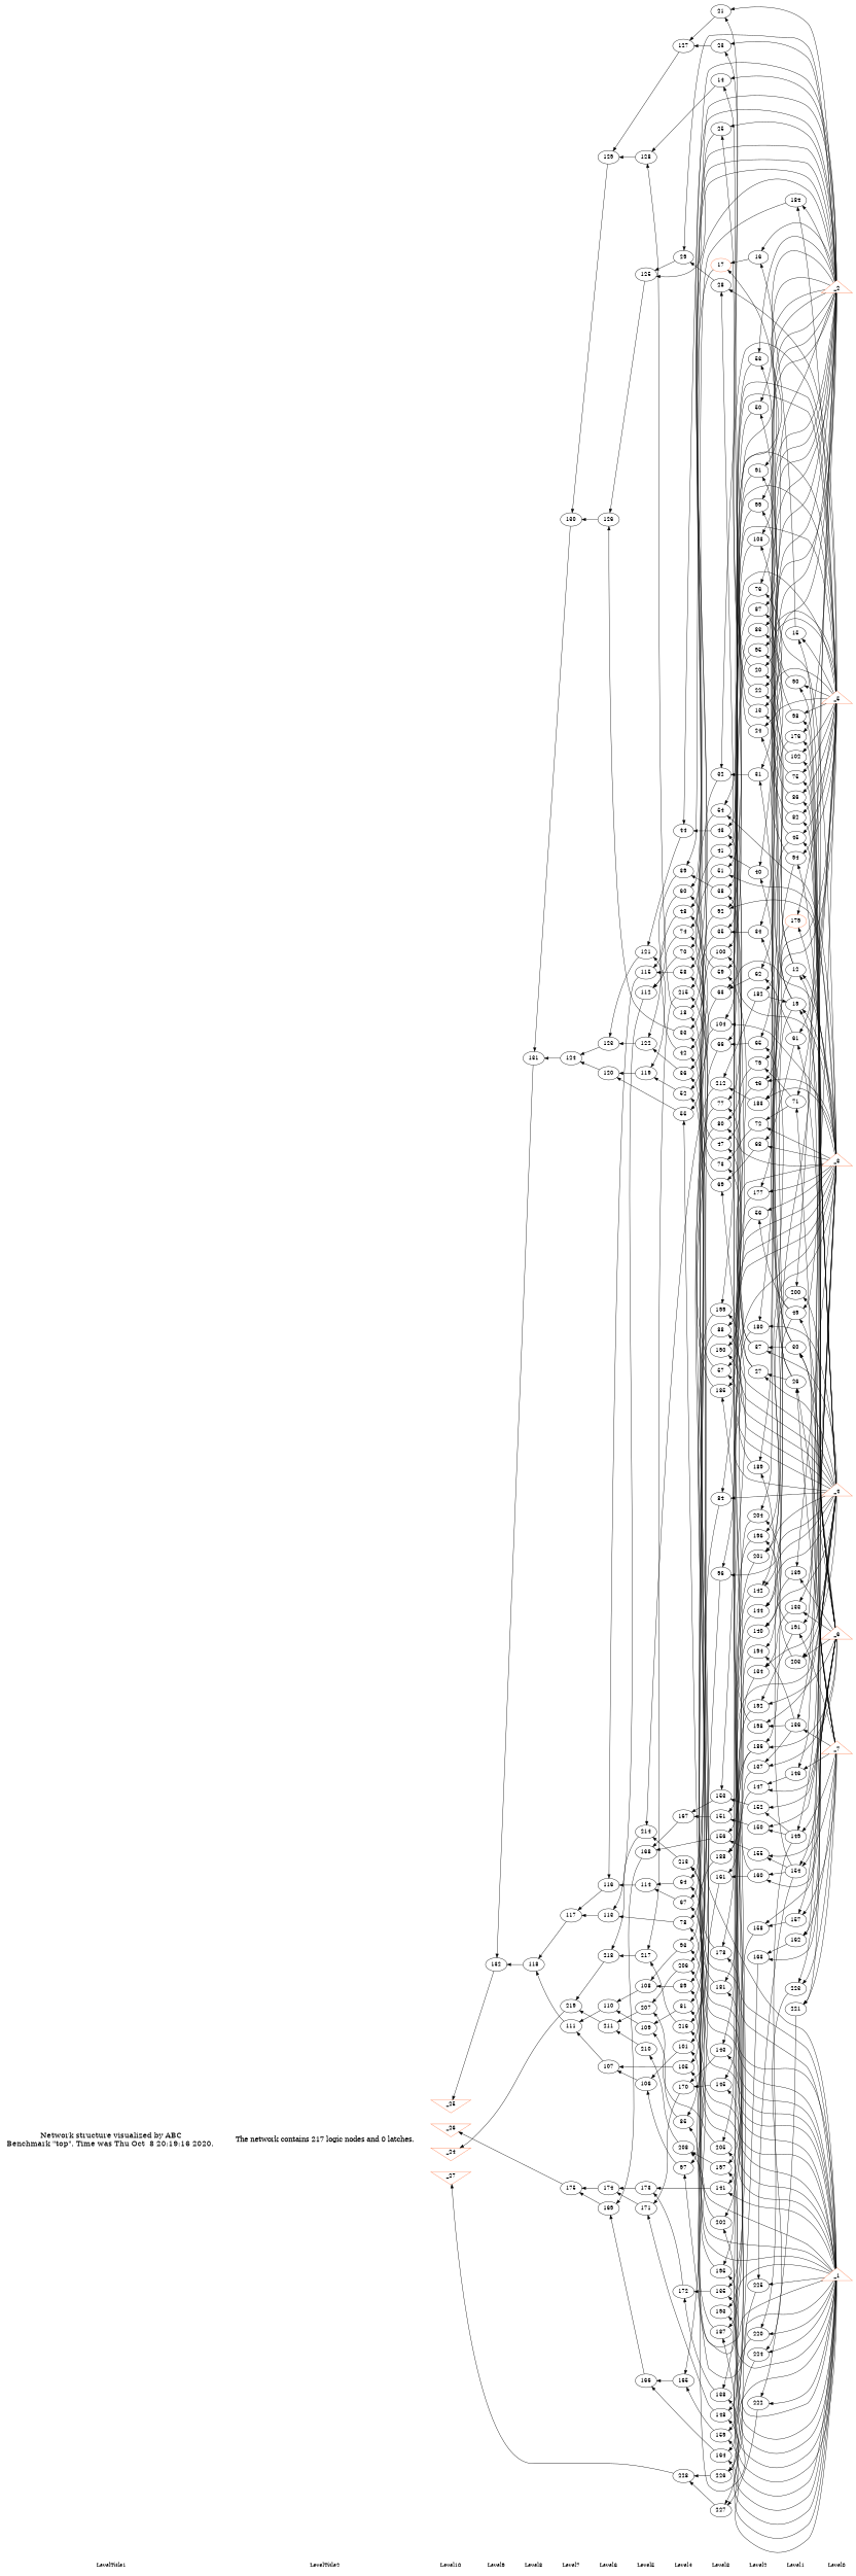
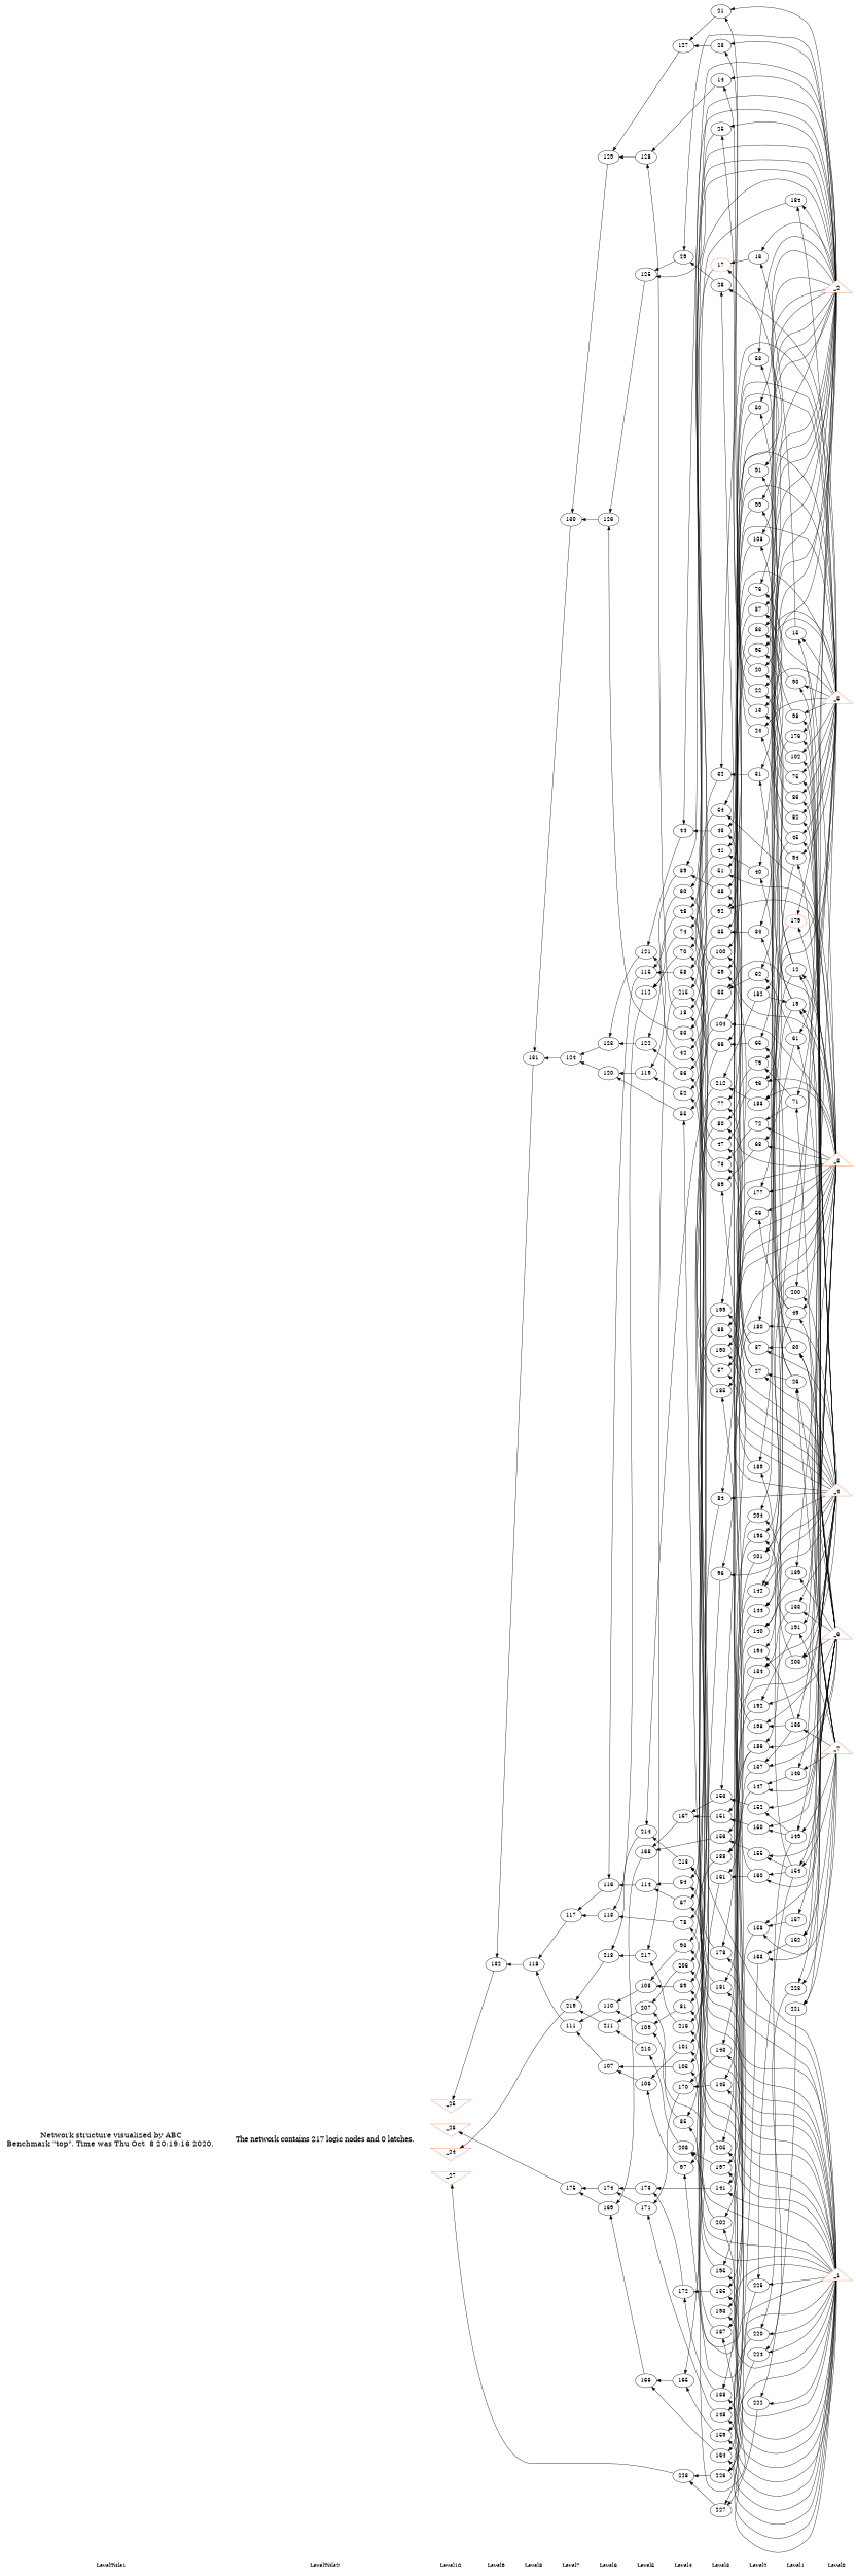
  digraph {
    rankdir=LR
    node [shape=ellipse]
    edge [dir=back style=solid]
    LevelTitle1 [shape=plaintext]
    LevelTitle2 [shape=plaintext]
    Level10 [shape=plaintext]
    Level9 [shape=plaintext]
    Level8 [shape=plaintext]
    Level7 [shape=plaintext]
    Level6 [shape=plaintext]
    Level5 [shape=plaintext]
    Level4 [shape=plaintext]
    Level3 [shape=plaintext]
    Level2 [shape=plaintext]
    Level1 [shape=plaintext]
    Level0 [shape=plaintext]
    n14 [fontname="Times-Roman" fontsize=20 label="Network structure visualized by ABC\nBenchmark \"top\". Time was Thu Oct  8 20:19:16 2020. " shape=plaintext]
    n15 [fontname="Times-Roman" fontsize=18 label="The network contains 217 logic nodes and 0 latches.\n" shape=plaintext]
    n16 [color=coral fillcolor=coral label=_25 shape=invtriangle]
    n17 [color=coral fillcolor=coral label=_26 shape=invtriangle]
    n18 [color=coral fillcolor=coral label=_24 shape=invtriangle]
    n19 [color=coral fillcolor=coral label=_27 shape=invtriangle]
    n20 [label="132\n"]
    n21 [label="118\n"]
    n22 [label="131\n"]
    n23 [label="111\n"]
    n24 [label="117\n"]
    n25 [label="124\n"]
    n26 [label="130\n"]
    n27 [label="175\n"]
    n28 [label="219\n"]
    n29 [label="107\n"]
    n30 [label="110\n"]
    n31 [label="113\n"]
    n32 [label="116\n"]
    n33 [label="120\n"]
    n34 [label="123\n"]
    n35 [label="126\n"]
    n36 [label="129\n"]
    n37 [label="169\n"]
    n38 [label="174\n"]
    n39 [label="211\n"]
    n40 [label="218\n"]
    n41 [label="106\n"]
    n42 [label="108\n"]
    n43 [label="109\n"]
    n44 [label="112\n"]
    n45 [label="114\n"]
    n46 [label="115\n"]
    n47 [label="119\n"]
    n48 [label="121\n"]
    n49 [label="122\n"]
    n50 [label="125\n"]
    n51 [label="128\n"]
    n52 [label="166\n"]
    n53 [label="168\n"]
    n54 [label="171\n"]
    n55 [label="173\n"]
    n56 [label="207\n"]
    n57 [label="210\n"]
    n58 [label="214\n"]
    n59 [label="217\n"]
    n60 [label="18\n"]
    n61 [label="29\n"]
    n62 [label="33\n"]
    n63 [label="36\n"]
    n64 [label="39\n"]
    n65 [label="42\n"]
    n66 [label="44\n"]
    n67 [label="48\n"]
    n68 [label="52\n"]
    n69 [label="55\n"]
    n70 [label="58\n"]
    n71 [label="60\n"]
    n72 [label="64\n"]
    n73 [label="67\n"]
    n74 [label="70\n"]
    n75 [label="74\n"]
    n76 [label="78\n"]
    n77 [label="81\n"]
    n78 [label="85\n"]
    n79 [label="89\n"]
    n80 [label="93\n"]
    n81 [label="97\n"]
    n82 [label="101\n"]
    n83 [label="105\n"]
    n84 [label="127\n"]
    n85 [label="165\n"]
    n86 [label="167\n"]
    n87 [label="170\n"]
    n88 [label="172\n"]
    n89 [label="206\n"]
    n90 [label="208\n"]
    n91 [label="213\n"]
    n92 [label="215\n"]
    n93 [label="216\n"]
    n94 [label="228\n"]
    n95 [label="14\n"]
    n96 [color=coral label="17\n"]
    n97 [label="21\n"]
    n98 [label="23\n"]
    n99 [label="25\n"]
    n100 [label="28\n"]
    n101 [label="32\n"]
    n102 [label="35\n"]
    n103 [label="38\n"]
    n104 [label="41\n"]
    n105 [label="43\n"]
    n106 [label="47\n"]
    n107 [label="51\n"]
    n108 [label="54\n"]
    n109 [label="57\n"]
    n110 [label="59\n"]
    n111 [label="63\n"]
    n112 [label="66\n"]
    n113 [label="69\n"]
    n114 [label="73\n"]
    n115 [label="77\n"]
    n116 [label="80\n"]
    n117 [label="84\n"]
    n118 [label="88\n"]
    n119 [label="92\n"]
    n120 [label="96\n"]
    n121 [label="100\n"]
    n122 [label="104\n"]
    n123 [label="135\n"]
    n124 [label="138\n"]
    n125 [label="141\n"]
    n126 [label="143\n"]
    n127 [label="145\n"]
    n128 [label="148\n"]
    n129 [label="151\n"]
    n130 [label="153\n"]
    n131 [label="156\n"]
    n132 [label="159\n"]
    n133 [label="161\n"]
    n134 [label="164\n"]
    n135 [label="178\n"]
    n136 [label="181\n"]
    n137 [label="185\n"]
    n138 [label="187\n"]
    n139 [label="188\n"]
    n140 [label="190\n"]
    n141 [label="193\n"]
    n142 [label="195\n"]
    n143 [label="197\n"]
    n144 [label="199\n"]
    n145 [label="202\n"]
    n146 [label="205\n"]
    n147 [label="212\n"]
    n148 [label="226\n"]
    n149 [label="227\n"]
    n150 [label="13\n"]
    n151 [label="16\n"]
    n152 [label="20\n"]
    n153 [label="22\n"]
    n154 [label="24\n"]
    n155 [label="27\n"]
    n156 [label="31\n"]
    n157 [label="34\n"]
    n158 [label="37\n"]
    n159 [label="40\n"]
    n160 [label="46\n"]
    n161 [label="50\n"]
    n162 [label="53\n"]
    n163 [label="56\n"]
    n164 [label="62\n"]
    n165 [label="65\n"]
    n166 [label="68\n"]
    n167 [label="72\n"]
    n168 [label="76\n"]
    n169 [label="79\n"]
    n170 [label="83\n"]
    n171 [label="87\n"]
    n172 [label="91\n"]
    n173 [label="95\n"]
    n174 [label="99\n"]
    n175 [label="103\n"]
    n176 [label="134\n"]
    n177 [label="137\n"]
    n178 [label="140\n"]
    n179 [label="142\n"]
    n180 [label="144\n"]
    n181 [label="147\n"]
    n182 [label="150\n"]
    n183 [label="152\n"]
    n184 [label="155\n"]
    n185 [label="158\n"]
    n186 [label="160\n"]
    n187 [label="163\n"]
    n188 [label="177\n"]
    n189 [label="180\n"]
    n190 [label="182\n"]
    n191 [label="183\n"]
    n192 [label="186\n"]
    n193 [label="189\n"]
    n194 [label="192\n"]
    n195 [label="194\n"]
    n196 [label="196\n"]
    n197 [label="198\n"]
    n198 [label="201\n"]
    n199 [label="204\n"]
    n200 [label="220\n"]
    n201 [label="222\n"]
    n202 [label="224\n"]
    n203 [label="225\n"]
    n204 [label="12\n"]
    n205 [label="15\n"]
    n206 [label="19\n"]
    n207 [label="26\n"]
    n208 [label="30\n"]
    n209 [label="45\n"]
    n210 [label="49\n"]
    n211 [label="61\n"]
    n212 [label="71\n"]
    n213 [label="75\n"]
    n214 [label="82\n"]
    n215 [label="86\n"]
    n216 [label="90\n"]
    n217 [label="94\n"]
    n218 [label="98\n"]
    n219 [label="102\n"]
    n220 [label="133\n"]
    n221 [label="136\n"]
    n222 [label="139\n"]
    n223 [label="146\n"]
    n224 [label="149\n"]
    n225 [label="154\n"]
    n226 [label="157\n"]
    n227 [label="162\n"]
    n228 [label="176\n"]
    n229 [color=coral label="179\n"]
    n230 [label="184\n"]
    n231 [label="191\n"]
    n232 [label="200\n"]
    n233 [label="203\n"]
    n234 [label="221\n"]
    n235 [label="223\n"]
    n236 [color=coral fillcolor=coral label=_7 shape=triangle]
    n237 [color=coral fillcolor=coral label=_6 shape=triangle]
    n238 [color=coral fillcolor=coral label=_5 shape=triangle]
    n239 [color=coral fillcolor=coral label=_4 shape=triangle]
    n240 [color=coral fillcolor=coral label=_3 shape=triangle]
    n241 [color=coral fillcolor=coral label=_2 shape=triangle]
    n242 [color=coral fillcolor=coral label=_1 shape=triangle]
    subgraph sub_1 {
      LevelTitle1
      LevelTitle2
      Level10
      Level9
      Level8
      Level7
      Level6
      Level5
      Level4
      Level3
      Level2
      Level1
      Level0
    }
    subgraph sub_2 {
      rank=same
      LevelTitle1
      n14
    }
    subgraph sub_3 {
      rank=same
      LevelTitle2
      n15
    }
    subgraph sub_4 {
      rank=same
      Level10
      n16
      n17
      n18
      n19
    }
    subgraph sub_5 {
      rank=same
      Level9
      n20
    }
    subgraph sub_6 {
      rank=same
      Level8
      n21
      n22
    }
    subgraph sub_7 {
      rank=same
      Level7
      n23
      n24
      n25
      n26
      n27
      n28
    }
    subgraph sub_8 {
      rank=same
      Level6
      n29
      n30
      n31
      n32
      n33
      n34
      n35
      n36
      n37
      n38
      n39
      n40
    }
    subgraph sub_9 {
      rank=same
      Level5
      n41
      n42
      n43
      n44
      n45
      n46
      n47
      n48
      n49
      n50
      n51
      n52
      n53
      n54
      n55
      n56
      n57
      n58
      n59
    }
    subgraph sub_10 {
      rank=same
      Level4
      n60
      n61
      n62
      n63
      n64
      n65
      n66
      n67
      n68
      n69
      n70
      n71
      n72
      n73
      n74
      n75
      n76
      n77
      n78
      n79
      n80
      n81
      n82
      n83
      n84
      n85
      n86
      n87
      n88
      n89
      n90
      n91
      n92
      n93
      n94
    }
    subgraph sub_11 {
      rank=same
      Level3
      n95
      n96
      n97
      n98
      n99
      n100
      n101
      n102
      n103
      n104
      n105
      n106
      n107
      n108
      n109
      n110
      n111
      n112
      n113
      n114
      n115
      n116
      n117
      n118
      n119
      n120
      n121
      n122
      n123
      n124
      n125
      n126
      n127
      n128
      n129
      n130
      n131
      n132
      n133
      n134
      n135
      n136
      n137
      n138
      n139
      n140
      n141
      n142
      n143
      n144
      n145
      n146
      n147
      n148
      n149
    }
    subgraph sub_12 {
      rank=same
      Level2
      n150
      n151
      n152
      n153
      n154
      n155
      n156
      n157
      n158
      n159
      n160
      n161
      n162
      n163
      n164
      n165
      n166
      n167
      n168
      n169
      n170
      n171
      n172
      n173
      n174
      n175
      n176
      n177
      n178
      n179
      n180
      n181
      n182
      n183
      n184
      n185
      n186
      n187
      n188
      n189
      n190
      n191
      n192
      n193
      n194
      n195
      n196
      n197
      n198
      n199
      n200
      n201
      n202
      n203
    }
    subgraph sub_13 {
      rank=same
      Level1
      n204
      n205
      n206
      n207
      n208
      n209
      n210
      n211
      n212
      n213
      n214
      n215
      n216
      n217
      n218
      n219
      n220
      n221
      n222
      n223
      n224
      n225
      n226
      n227
      n228
      n229
      n230
      n231
      n232
      n233
      n234
      n235
    }
    subgraph sub_14 {
      rank=same
      Level0
      n236
      n237
      n238
      n239
      n240
      n241
      n242
    }
    LevelTitle1 -> LevelTitle2 [style=invis]
    LevelTitle2 -> Level10 [style=invis]
    Level10 -> Level9 [style=invis]
    Level9 -> Level8 [style=invis]
    Level8 -> Level7 [style=invis]
    Level7 -> Level6 [style=invis]
    Level6 -> Level5 [style=invis]
    Level5 -> Level4 [style=invis]
    Level4 -> Level3 [style=invis]
    Level3 -> Level2 [style=invis]
    Level2 -> Level1 [style=invis]
    Level1 -> Level0 [style=invis]
    n14 -> n15 [style=invis]
    n15 -> n16 [style=invis]
    n15 -> n17 [style=invis]
    n15 -> n18 [style=invis]
    n15 -> n19 [style=invis]
    n16 -> n17 [style=invis]
    n16 -> n20
    n17 -> n18 [style=invis]
    n17 -> n27
    n18 -> n19 [style=invis]
    n18 -> n28
    n19 -> n94
    n20 -> n21
    n20 -> n22
    n21 -> n23
    n21 -> n24
    n22 -> n25
    n22 -> n26
    n23 -> n29
    n23 -> n30
    n24 -> n31
    n24 -> n32
    n25 -> n33
    n25 -> n34
    n26 -> n35
    n26 -> n36
    n27 -> n37
    n27 -> n38
    n28 -> n39
    n28 -> n40
    n29 -> n41
    n29 -> n83
    n30 -> n42
    n30 -> n43
    n31 -> n44
    n31 -> n76
    n32 -> n45
    n32 -> n46
    n33 -> n47
    n33 -> n69
    n34 -> n48
    n34 -> n49
    n35 -> n50
    n35 -> n62
    n36 -> n51
    n36 -> n84
    n37 -> n52
    n37 -> n53
    n38 -> n54
    n38 -> n55
    n39 -> n56
    n39 -> n57
    n40 -> n58
    n40 -> n59
    n41 -> n81
    n41 -> n82
    n42 -> n79
    n42 -> n80
    n43 -> n77
    n43 -> n78
    n44 -> n74
    n44 -> n75
    n45 -> n72
    n45 -> n73
    n46 -> n70
    n46 -> n71
    n47 -> n67
    n47 -> n68
    n48 -> n65
    n48 -> n66
    n49 -> n63
    n49 -> n64
    n50 -> n61
    n50 -> n99
    n51 -> n60
    n51 -> n95
    n52 -> n85
    n52 -> n134
    n53 -> n86
    n53 -> n131
    n54 -> n87
    n54 -> n128
    n55 -> n88
    n55 -> n125
    n56 -> n89
    n56 -> n146
    n57 -> n90
    n58 -> n91
    n58 -> n147
    n59 -> n92
    n59 -> n93
    n60 -> n96
    n60 -> n242
    n61 -> n100
    n61 -> n241
    n62 -> n101
    n62 -> n242
    n63 -> n102
    n63 -> n242
    n64 -> n103
    n64 -> n241
    n65 -> n104
    n65 -> n242
    n66 -> n105
    n66 -> n241
    n67 -> n106
    n67 -> n241
    n68 -> n107
    n68 -> n242
    n69 -> n108
    n69 -> n242
    n70 -> n109
    n70 -> n241
    n71 -> n110
    n71 -> n241
    n72 -> n111
    n72 -> n242
    n73 -> n112
    n73 -> n242
    n74 -> n113
    n74 -> n241
    n75 -> n114
    n75 -> n241
    n76 -> n115
    n76 -> n242
    n77 -> n116
    n77 -> n242
    n78 -> n117
    n78 -> n242
    n79 -> n118
    n79 -> n242
    n80 -> n119
    n80 -> n242
    n81 -> n120
    n81 -> n242
    n82 -> n121
    n82 -> n242
    n83 -> n122
    n83 -> n242
    n84 -> n97
    n84 -> n98
    n85 -> n132
    n85 -> n133
    n86 -> n129
    n86 -> n130
    n87 -> n126
    n87 -> n127
    n88 -> n123
    n88 -> n124
    n89 -> n144
    n89 -> n145
    n90 -> n142
    n90 -> n143
    n91 -> n135
    n91 -> n136
    n92 -> n137
    n92 -> n230
    n93 -> n138
    n93 -> n139
    n94 -> n148
    n94 -> n149
    n95 -> n150
    n95 -> n241
    n96 -> n151
    n96 -> n240
    n97 -> n152
    n97 -> n241
    n98 -> n153
    n98 -> n241
    n99 -> n154
    n99 -> n241
    n100 -> n155
    n100 -> n238
    n101 -> n156
    n101 -> n238
    n102 -> n157
    n102 -> n238
    n103 -> n158
    n103 -> n238
    n104 -> n159
    n104 -> n238
    n105 -> n158
    n105 -> n238
    n106 -> n160
    n106 -> n239
    n107 -> n161
    n107 -> n240
    n108 -> n162
    n108 -> n240
    n109 -> n163
    n109 -> n239
    n110 -> n155
    n110 -> n238
    n111 -> n164
    n111 -> n240
    n112 -> n165
    n112 -> n238
    n113 -> n166
    n113 -> n239
    n114 -> n167
    n114 -> n239
    n115 -> n168
    n115 -> n239
    n116 -> n169
    n116 -> n240
    n117 -> n170
    n117 -> n239
    n118 -> n171
    n118 -> n239
    n119 -> n172
    n119 -> n240
    n120 -> n173
    n120 -> n239
    n121 -> n174
    n121 -> n240
    n122 -> n175
    n122 -> n240
    n123 -> n176
    n123 -> n242
    n124 -> n177
    n124 -> n242
    n125 -> n178
    n125 -> n242
    n126 -> n179
    n126 -> n242
    n127 -> n180
    n127 -> n242
    n128 -> n181
    n128 -> n242
    n129 -> n182
    n129 -> n240
    n130 -> n183
    n130 -> n240
    n131 -> n184
    n131 -> n240
    n132 -> n185
    n132 -> n242
    n133 -> n186
    n133 -> n240
    n134 -> n187
    n134 -> n242
    n135 -> n188
    n135 -> n242
    n136 -> n189
    n136 -> n242
    n137 -> n186
    n137 -> n241
    n138 -> n192
    n138 -> n242
    n139 -> n192
    n139 -> n239
    n140 -> n193
    n140 -> n240
    n141 -> n194
    n141 -> n242
    n142 -> n195
    n142 -> n242
    n143 -> n196
    n143 -> n242
    n144 -> n197
    n144 -> n241
    n145 -> n198
    n145 -> n242
    n146 -> n199
    n146 -> n242
    n147 -> n190
    n147 -> n191
    n148 -> n202
    n148 -> n203
    n149 -> n200
    n149 -> n201
    n150 -> n204
    n150 -> n238
    n151 -> n205
    n151 -> n241
    n152 -> n206
    n152 -> n238
    n153 -> n204
    n153 -> n238
    n154 -> n206
    n154 -> n238
    n155 -> n207
    n155 -> n239
    n156 -> n208
    n156 -> n241
    n157 -> n207
    n157 -> n241
    n158 -> n208
    n158 -> n239
    n159 -> n208
    n159 -> n241
    n160 -> n209
    n160 -> n240
    n161 -> n210
    n161 -> n241
    n162 -> n209
    n162 -> n241
    n163 -> n210
    n163 -> n240
    n164 -> n211
    n164 -> n241
    n165 -> n207
    n165 -> n241
    n166 -> n211
    n166 -> n240
    n167 -> n212
    n167 -> n240
    n168 -> n213
    n168 -> n241
    n169 -> n212
    n169 -> n241
    n170 -> n214
    n170 -> n241
    n171 -> n215
    n171 -> n241
    n172 -> n216
    n172 -> n241
    n173 -> n217
    n173 -> n241
    n174 -> n218
    n174 -> n241
    n175 -> n219
    n175 -> n241
    n176 -> n220
    n176 -> n239
    n177 -> n221
    n177 -> n237
    n178 -> n222
    n178 -> n239
    n179 -> n204
    n179 -> n239
    n180 -> n206
    n180 -> n239
    n181 -> n223
    n181 -> n237
    n182 -> n224
    n182 -> n237
    n183 -> n224
    n183 -> n237
    n184 -> n225
    n184 -> n237
    n185 -> n226
    n185 -> n237
    n186 -> n225
    n186 -> n237
    n187 -> n227
    n187 -> n237
    n188 -> n228
    n188 -> n240
    n189 -> n229
    n189 -> n239
    n190 -> n241
    n191 -> n217
    n191 -> n240
    n192 -> n210
    n192 -> n237
    n193 -> n225
    n193 -> n238
    n194 -> n231
    n194 -> n237
    n195 -> n221
    n195 -> n238
    n196 -> n231
    n196 -> n240
    n197 -> n221
    n197 -> n239
    n198 -> n232
    n198 -> n239
    n199 -> n233
    n199 -> n238
    n200 -> n224
    n200 -> n242
    n201 -> n234
    n201 -> n242
    n202 -> n235
    n202 -> n242
    n203 -> n225
    n203 -> n242
    n204 -> n237
    n204 -> n240
    n205 -> n238
    n205 -> n239
    n206 -> n190
    n206 -> n237
    n206 -> n240
    n207 -> n236
    n207 -> n237
    n208 -> n236
    n208 -> n237
    n209 -> n236
    n209 -> n238
    n210 -> n236
    n210 -> n238
    n211 -> n236
    n211 -> n238
    n212 -> n236
    n212 -> n238
    n213 -> n237
    n213 -> n238
    n214 -> n237
    n214 -> n238
    n215 -> n237
    n215 -> n238
    n216 -> n238
    n216 -> n239
    n217 -> n237
    n217 -> n238
    n218 -> n238
    n218 -> n239
    n219 -> n238
    n219 -> n239
    n220 -> n237
    n220 -> n240
    n221 -> n236
    n221 -> n240
    n222 -> n237
    n222 -> n240
    n223 -> n236
    n223 -> n240
    n224 -> n236
    n224 -> n239
    n225 -> n236
    n225 -> n239
-   n226 -> n236
+   n185 -> n236
    n226 -> n240
    n227 -> n236
    n227 -> n240
    n228 -> n239
    n228 -> n241
    n229 -> n238
    n229 -> n240
    n230 -> n238
    n230 -> n241
    n231 -> n236
    n231 -> n241
    n232 -> n237
    n232 -> n241
    n233 -> n237
    n233 -> n239
    n234 -> n236
    n234 -> n239
    n235 -> n236
    n235 -> n239
  }
